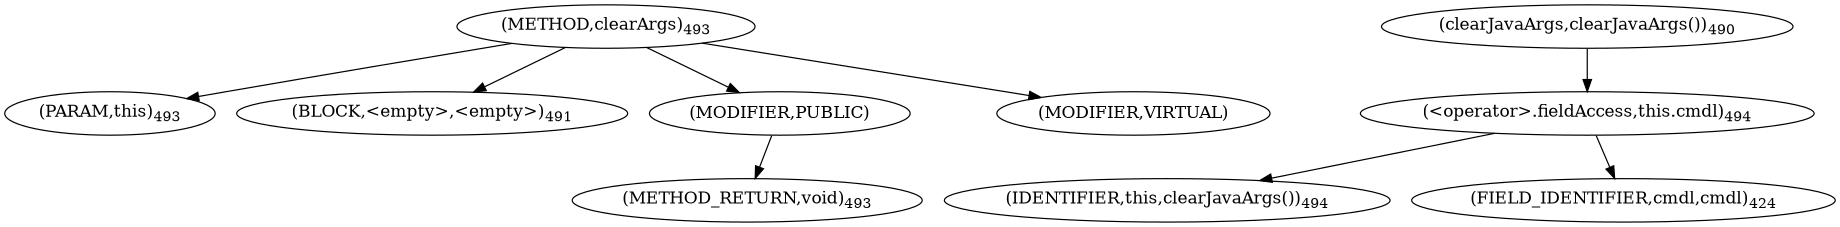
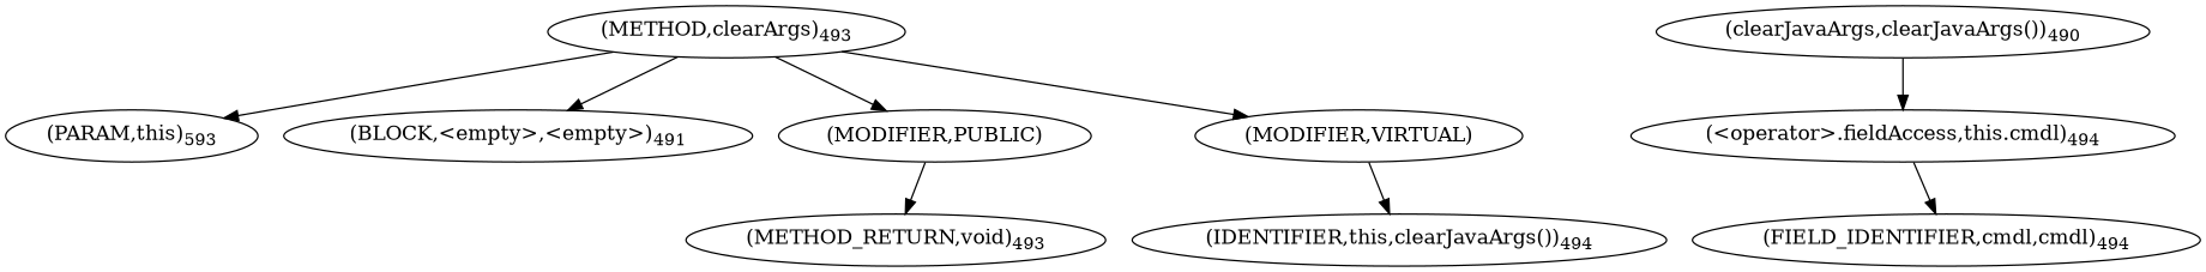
  digraph {
    n1 [label=<(METHOD,clearArgs)<SUB>493</SUB>>]
-   n2 [label=<(PARAM,this)<SUB>493</SUB>>]
+   n2 [label=<(PARAM,this)<SUB>593</SUB>>]
    n3 [label=<(BLOCK,&lt;empty&gt;,&lt;empty&gt;)<SUB>491</SUB>>]
    n4 [label=<(MODIFIER,PUBLIC)>]
    n5 [label=<(MODIFIER,VIRTUAL)>]
    n6 [label=<(METHOD_RETURN,void)<SUB>493</SUB>>]
    n7 [label=<(clearJavaArgs,clearJavaArgs())<SUB>490</SUB>>]
    n8 [label=<(&lt;operator&gt;.fieldAccess,this.cmdl)<SUB>494</SUB>>]
    n9 [label=<(IDENTIFIER,this,clearJavaArgs())<SUB>494</SUB>>]
-   n10 [label=<(FIELD_IDENTIFIER,cmdl,cmdl)<SUB>424</SUB>>]
+   n10 [label=<(FIELD_IDENTIFIER,cmdl,cmdl)<SUB>494</SUB>>]
    n1 -> n2
    n1 -> n3
    n1 -> n4
    n1 -> n5
    n4 -> n6
    n7 -> n8
-   n8 -> n9
+   n5 -> n9
    n8 -> n10
  }
